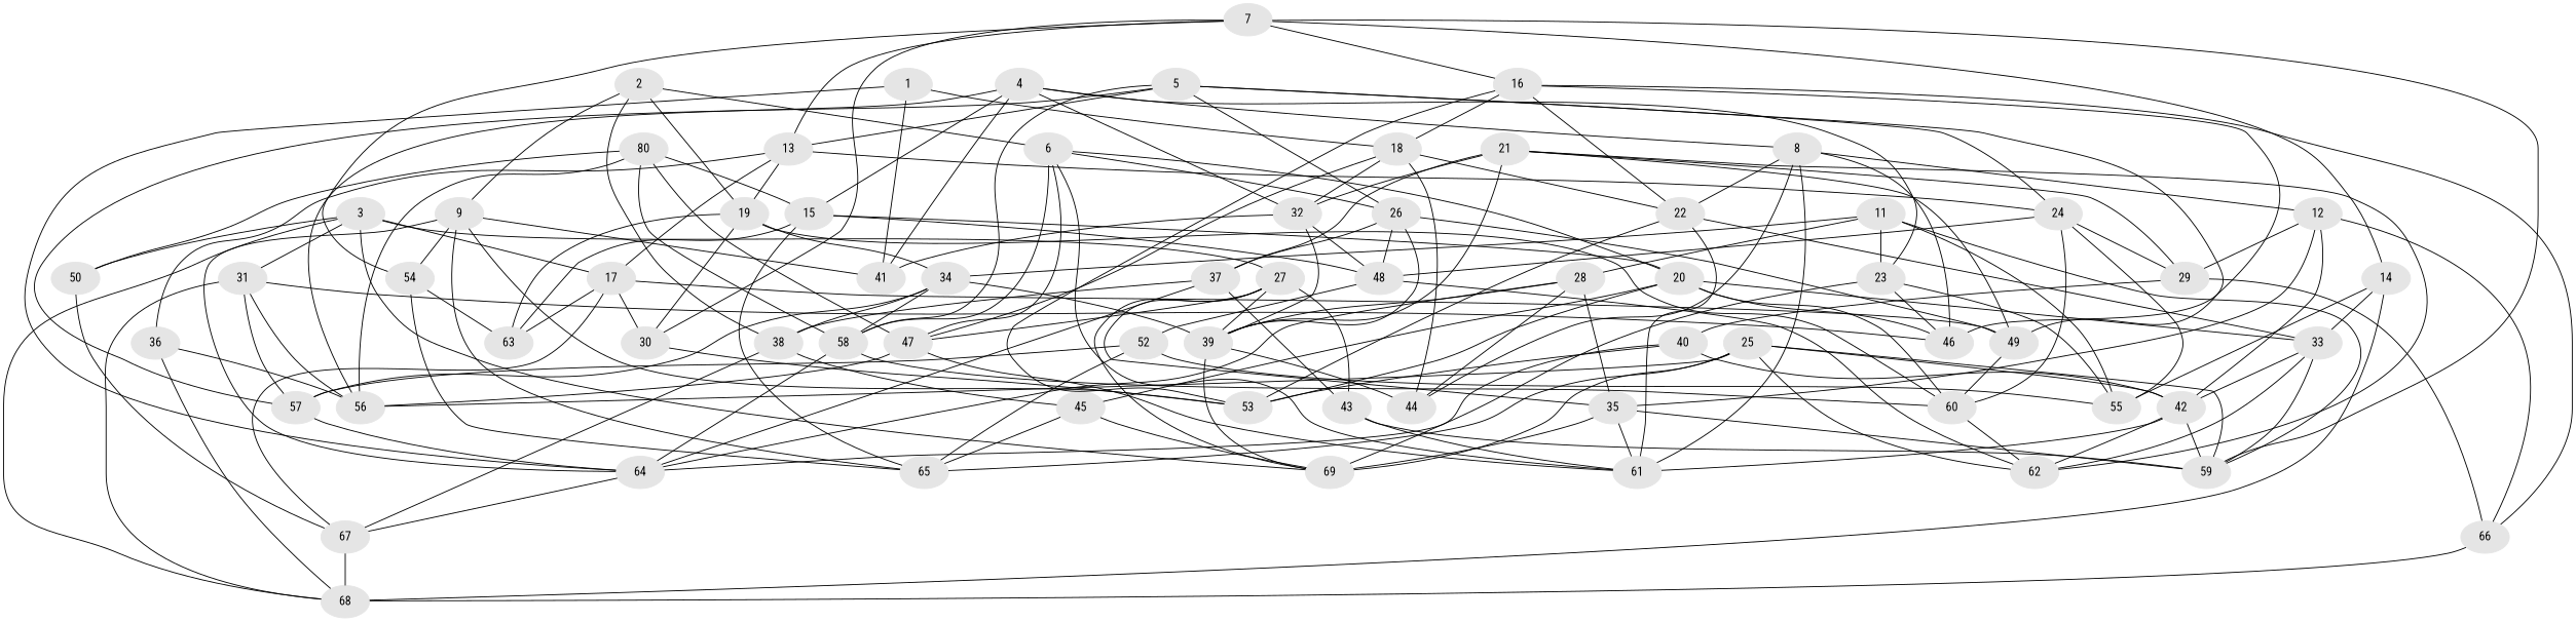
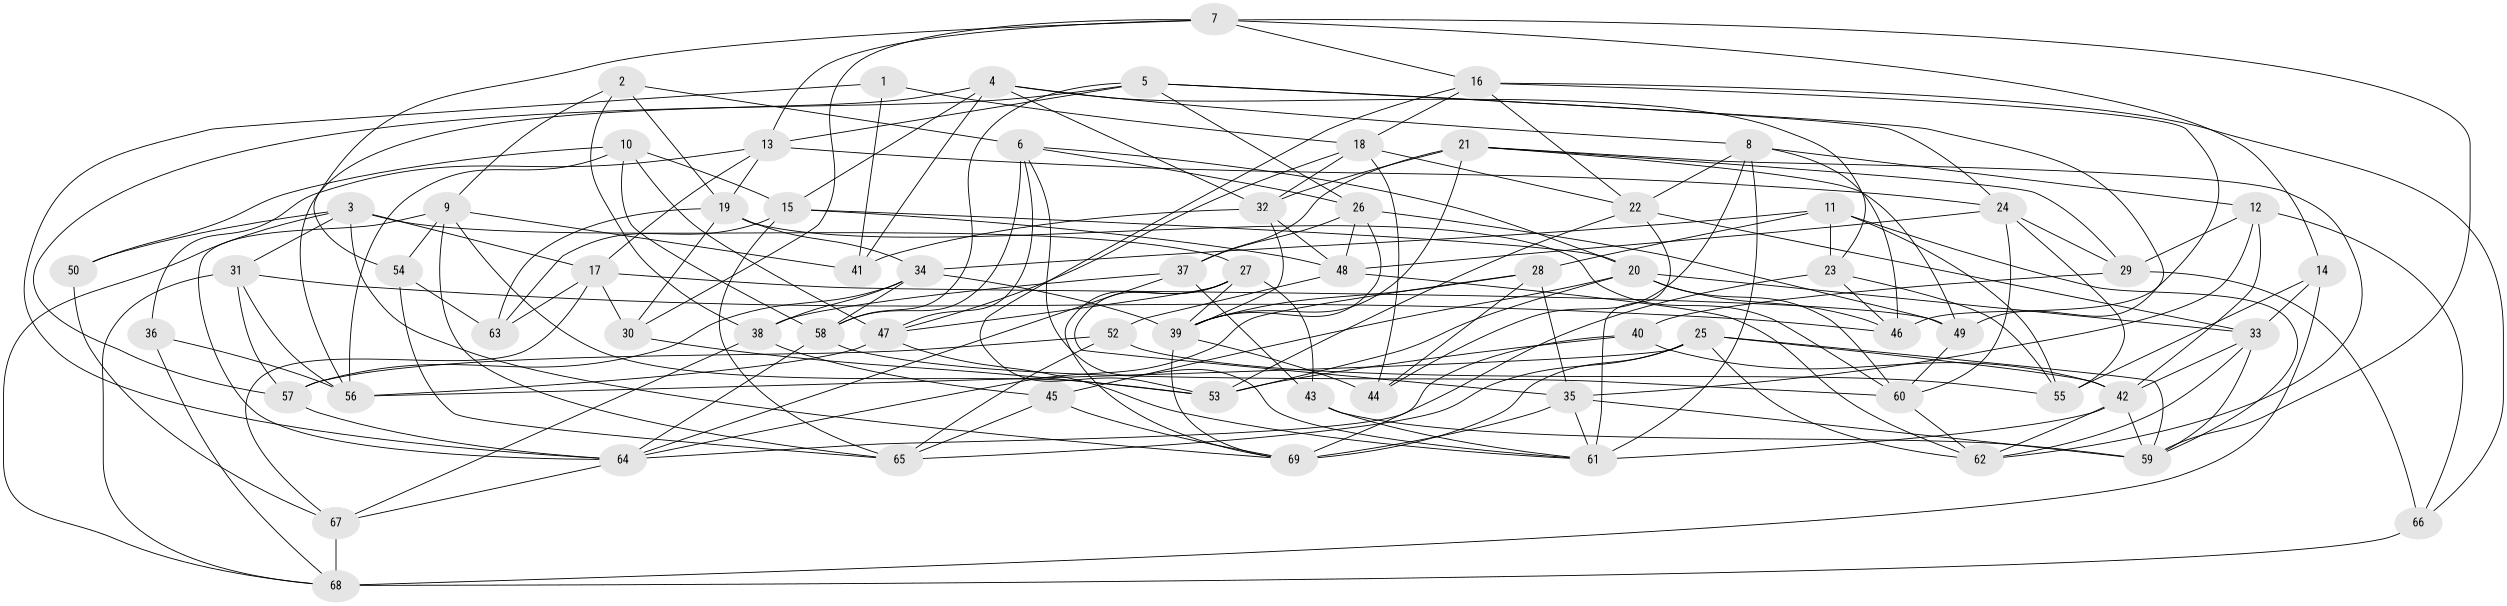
  graph {
    fontname="Roboto Condensed"
    node [color=gray90 fontname="Roboto Condensed" style=filled]
    edge [fontname="Roboto Condensed" weight=1.0]
    1
    18
    41
    64
    32
    47
    22
    44
    67
    2
    6
    9
    19
    38
    26
    58
    20
    61
    54
    53
    65
    30
    34
    63
    60
    45
    3
    17
    27
    31
    50
    68
    69
    49
    35
    39
    43
    56
    57
    46
    4
    8
    15
    23
    12
    48
    55
    5
    13
    24
    36
    29
    37
    33
    7
    14
    16
    59
    66
    42
-   10 [label=80]
+   10
    11
    28
    40
    62
    52
    21
    25
    1 -- 18
    1 -- 41 [weight=2.0]
    1 -- 64
    18 -- 32
    18 -- 47
    18 -- 22
    18 -- 44
    64 -- 67
    32 -- 41
    32 -- 39
    32 -- 48
    47 -- 61
    47 -- 56
    22 -- 61
    22 -- 53
    22 -- 33
    67 -- 68 [weight=2.0]
    2 -- 6
    2 -- 9
    2 -- 19
    2 -- 38
    6 -- 47
    6 -- 26
    6 -- 58
    6 -- 20
    6 -- 61
    9 -- 41
    9 -- 64
    9 -- 54
    9 -- 53
    9 -- 65
    19 -- 30
    19 -- 34
    19 -- 63
    19 -- 60
    38 -- 67
    38 -- 45
    26 -- 49
    26 -- 39
    26 -- 48
    26 -- 37
    58 -- 64
    58 -- 60
    20 -- 53
    20 -- 60
    20 -- 45
    20 -- 46 [weight=2.0]
    20 -- 33
    54 -- 65
    54 -- 63
    30 -- 53
    34 -- 38
    34 -- 58
    34 -- 39
    34 -- 57
    60 -- 62
    45 -- 65
    45 -- 69
    3 -- 17
    3 -- 27
    3 -- 31
    3 -- 50
    3 -- 68
    3 -- 69
    17 -- 67
    17 -- 30
    17 -- 63
    17 -- 49
    27 -- 47
    27 -- 69
    27 -- 35
    27 -- 39
    27 -- 43
    31 -- 68
    31 -- 56
    31 -- 57 [weight=2.0]
    31 -- 46
    50 -- 67
    49 -- 60
    35 -- 61
    35 -- 69 [weight=2.0]
    35 -- 59
    39 -- 44
    39 -- 69
    43 -- 61
    43 -- 59
    57 -- 64
    4 -- 41
    4 -- 32
    4 -- 56
    4 -- 8
    4 -- 15
    4 -- 23
    8 -- 22
    8 -- 44
    8 -- 61
    8 -- 46
    8 -- 12
    15 -- 20
    15 -- 65
    15 -- 63
    15 -- 48
    23 -- 69
    23 -- 46
    23 -- 55 [weight=2.0]
    12 -- 35
    12 -- 29
    12 -- 66
    12 -- 42
    48 -- 62
    48 -- 52
    5 -- 26
    5 -- 58
    5 -- 49
    5 -- 57
    5 -- 13
    5 -- 24
    13 -- 19
    13 -- 17
    13 -- 24
    13 -- 36
    24 -- 60
    24 -- 48
    24 -- 55
    24 -- 29
    36 -- 68 [weight=2.0]
    36 -- 56
    29 -- 66
    29 -- 40
    37 -- 64
    37 -- 38 [weight=2.0]
    37 -- 43
    33 -- 59
    33 -- 42
    33 -- 62
    7 -- 54
    7 -- 30
    7 -- 13
    7 -- 14
    7 -- 16
    7 -- 59
    14 -- 68
    14 -- 55
    14 -- 33
    16 -- 18
    16 -- 22
    16 -- 53
    16 -- 46
    16 -- 66
    66 -- 68 [weight=3.0]
    42 -- 61 [weight=2.0]
    42 -- 59 [weight=3.0]
    42 -- 62
    10 -- 47
    10 -- 58
    10 -- 50 [weight=2.0]
    10 -- 56
    10 -- 15
    11 -- 34
    11 -- 23
    11 -- 55
    11 -- 59 [weight=2.0]
    11 -- 28
    28 -- 64
    28 -- 44
    28 -- 35 [weight=2.0]
    28 -- 39
    40 -- 64
    40 -- 53
    40 -- 42
    52 -- 65
    52 -- 57
    52 -- 55
    21 -- 32
    21 -- 49
    21 -- 39
    21 -- 29
    21 -- 37
    21 -- 62
    25 -- 65
    25 -- 69
    25 -- 56
    25 -- 59
    25 -- 42
    25 -- 62
  }
